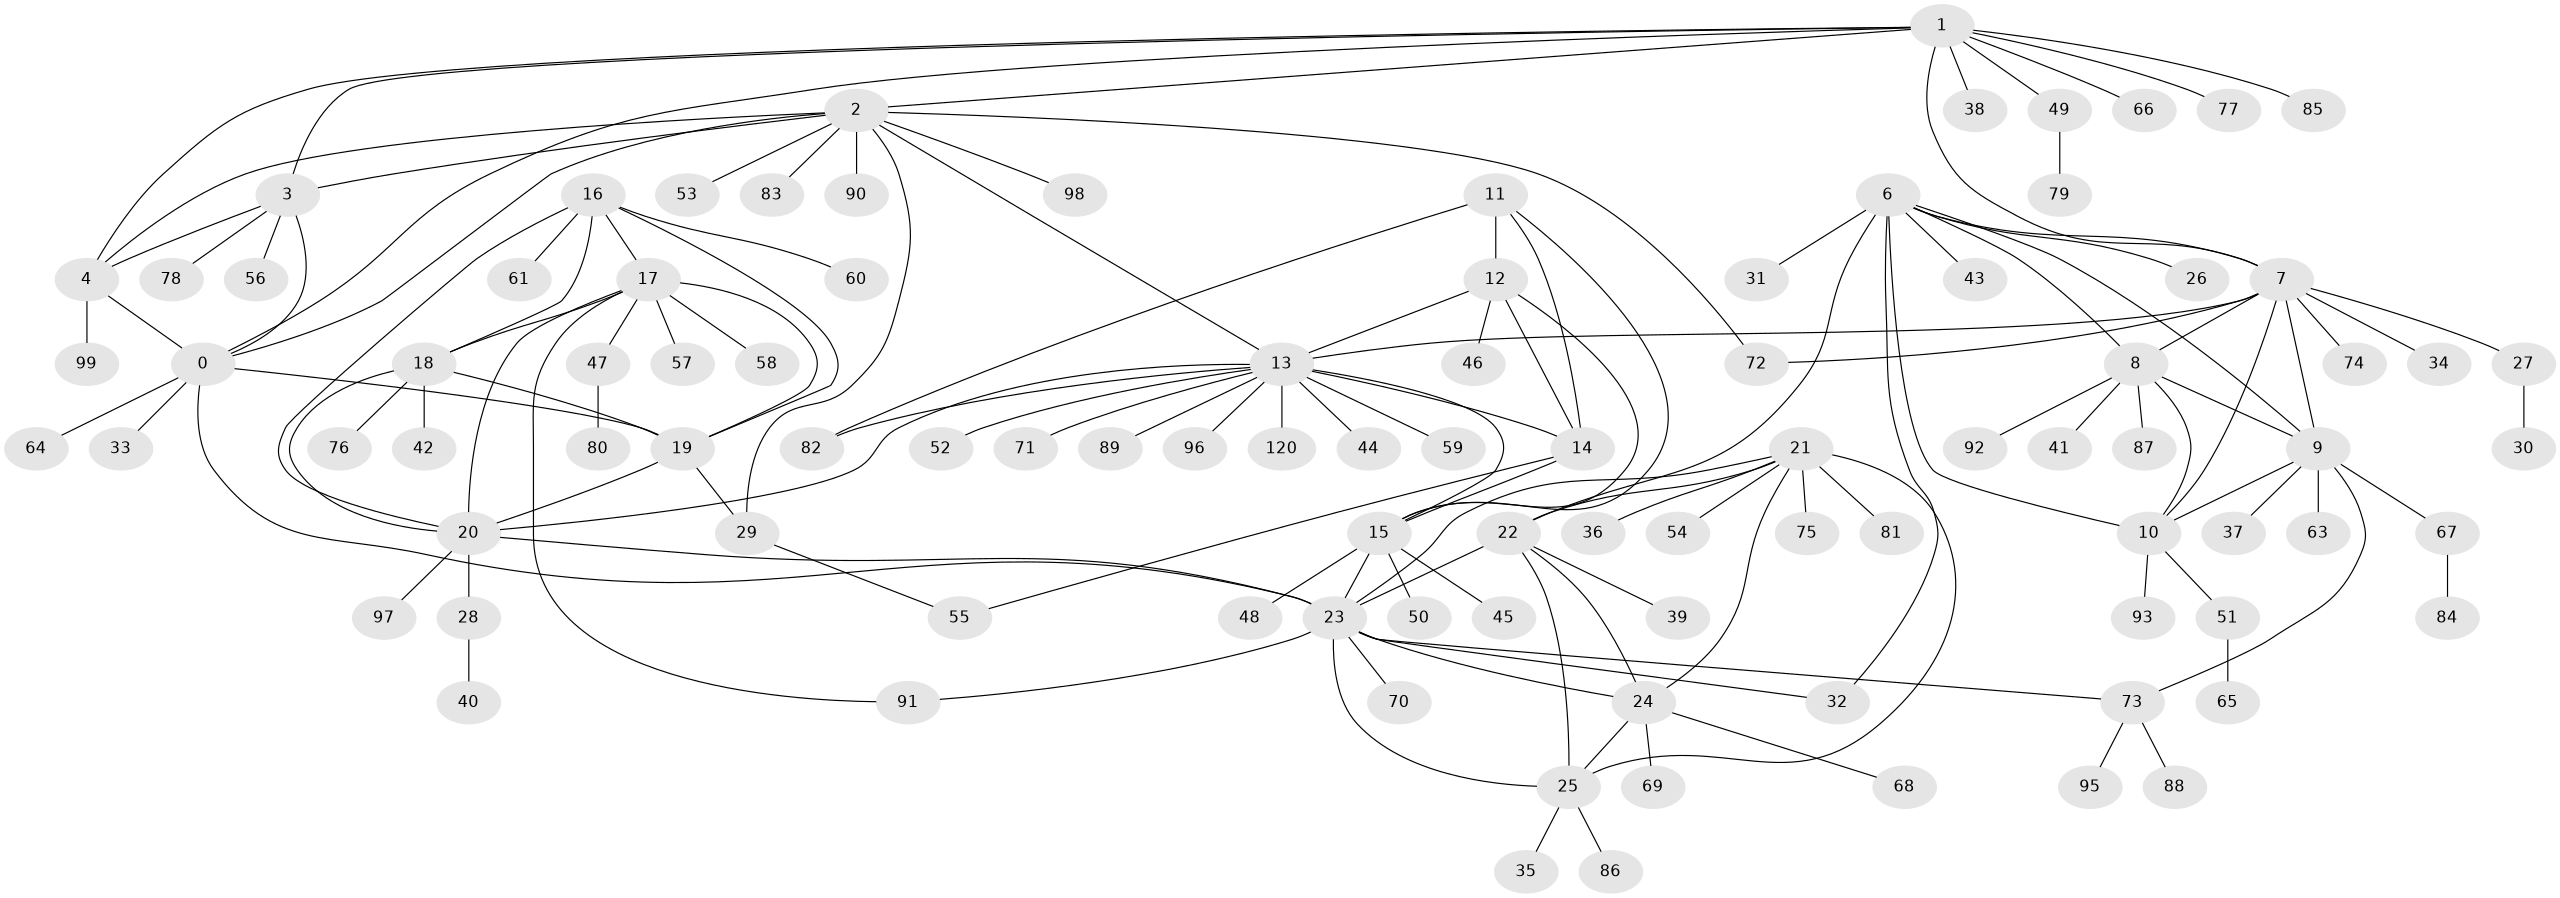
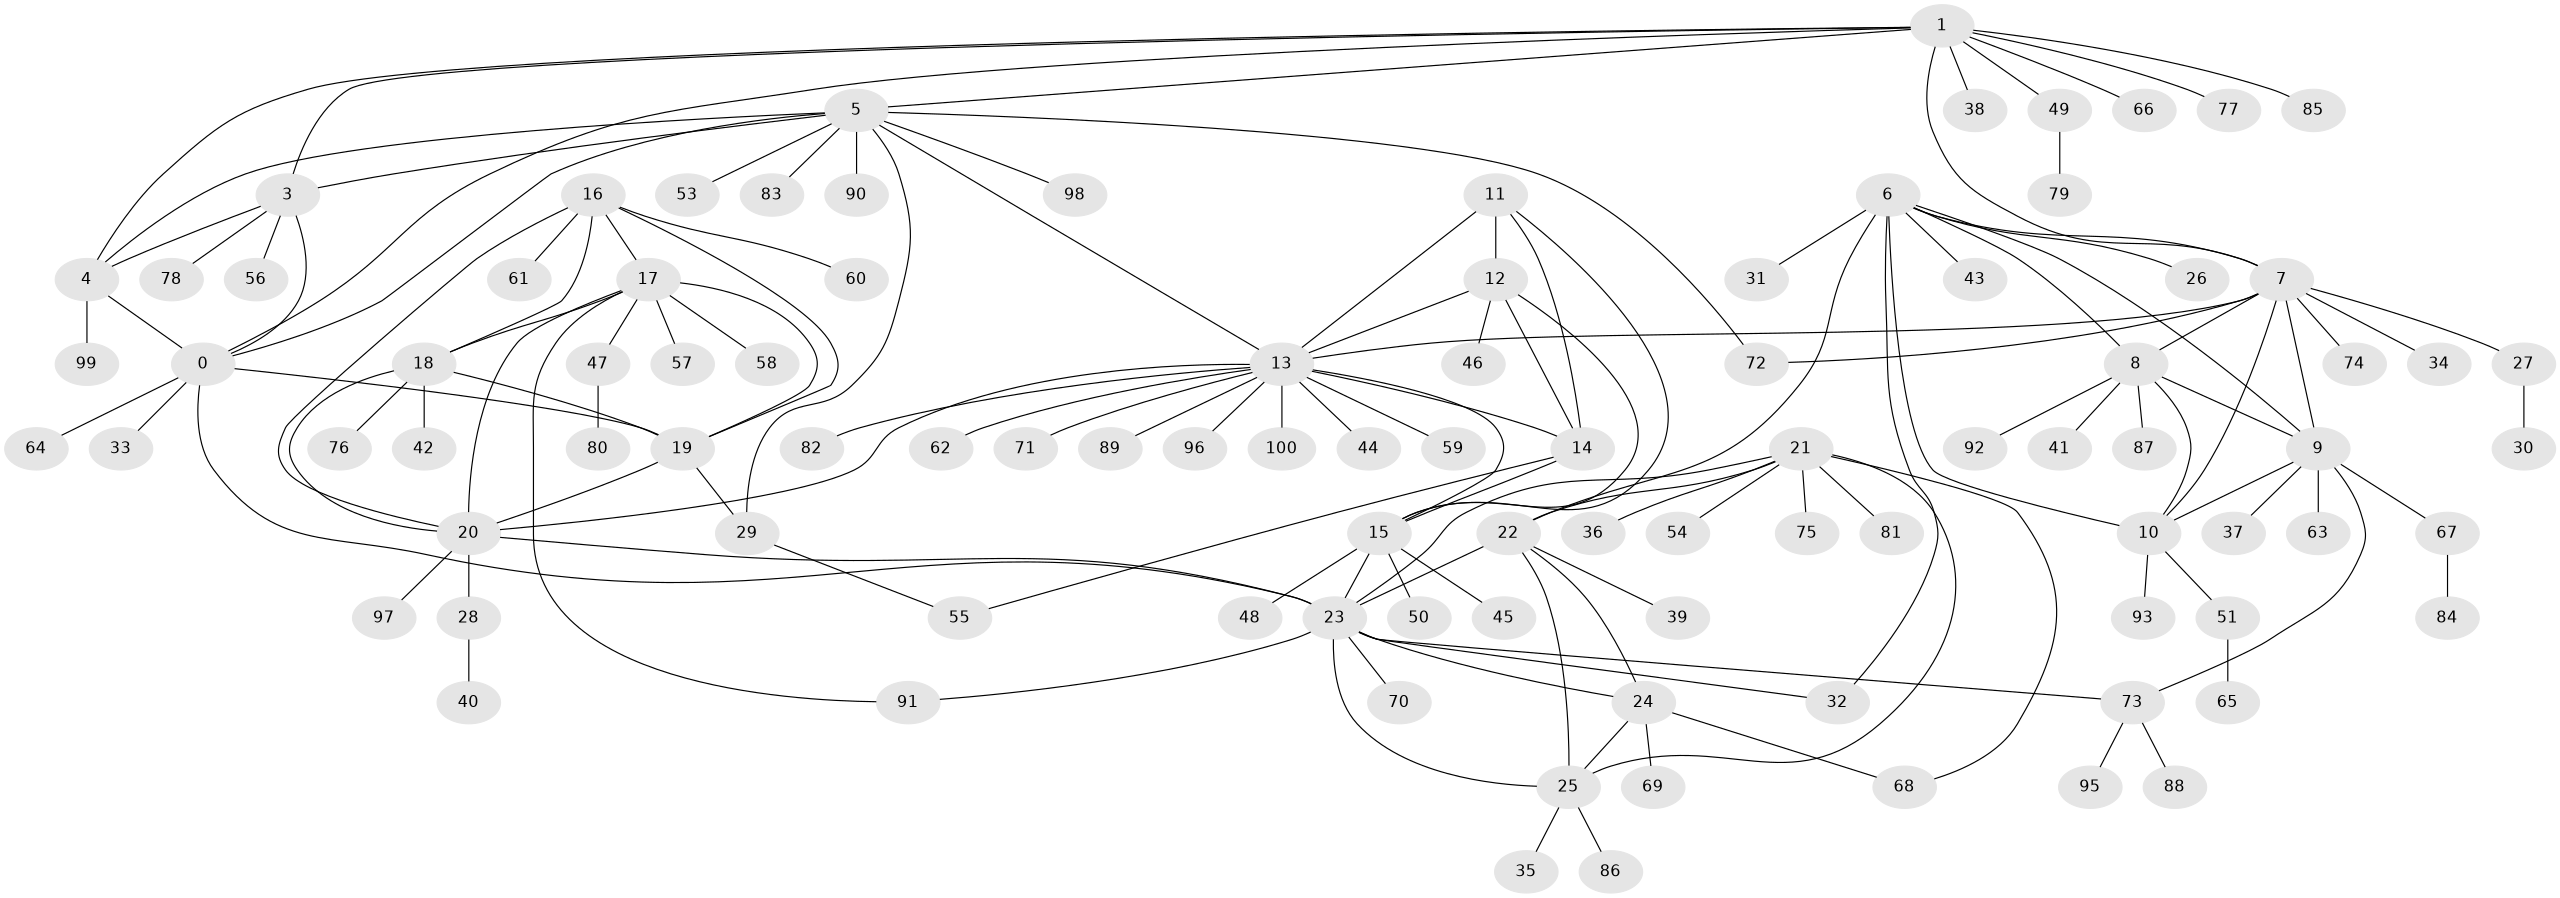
  graph {
    fontname="DejaVu Sans"
    node [color=gray90 fontname="DejaVu Sans" style=filled]
    edge [fontname="DejaVu Sans"]
    1
-   2
+   2 [label=5]
    3
    4
    n5 [label=0]
    7
    38
    49
    66
    77
    85
    13
    29
    53
    72
    83
    90
    98
    56
    78
    99
    19
    23
    33
    64
    8
    9
    10
    27
    34
    74
    79
    14
    15
    20
    44
    59
-   62 [label=52]
+   62
    71
    82
    89
    96
-   100 [label=120]
+   100
    55
    32
    73
    91
    24
    25
    70
    6
    22
    26
    31
    43
    41
    87
    92
    37
    63
    67
    51
    93
    39
    30
    84
    88
    95
    65
    11
    12
    46
    45
    48
    50
    28
    97
    16
    17
    18
    60
    61
    47
    57
    58
    42
    76
    80
    40
    21
    36
    54
    75
    81
    68
    69
    35
    86
    1 -- 2
    1 -- 3
    1 -- 4
    1 -- n5
    1 -- 7
    1 -- 38
    1 -- 49
    1 -- 66
    1 -- 77
    1 -- 85
    2 -- 3
    2 -- 4
    2 -- n5
    2 -- 13
    2 -- 29
    2 -- 53
    2 -- 72
    2 -- 83
    2 -- 90
    2 -- 98
    3 -- 4
    3 -- n5
    3 -- 56
    3 -- 78
    4 -- n5
    4 -- 99
    n5 -- 19
    n5 -- 23
    n5 -- 33
    n5 -- 64
    7 -- 13
    7 -- 72
    7 -- 8
    7 -- 9
    7 -- 10
    7 -- 27
    7 -- 34
    7 -- 74
    49 -- 79
    13 -- 14
    13 -- 15
    13 -- 20
    13 -- 44
    13 -- 59
    13 -- 62
    13 -- 71
    13 -- 82
    13 -- 89
    13 -- 96
    13 -- 100
    29 -- 55
    19 -- 29
    19 -- 20
    23 -- 32
    23 -- 73
    23 -- 91
    23 -- 24
    23 -- 25
    23 -- 70
    8 -- 9
    8 -- 10
    8 -- 41
    8 -- 87
    8 -- 92
    9 -- 10
    9 -- 73
    9 -- 37
    9 -- 63
    9 -- 67
    10 -- 51
    10 -- 93
    27 -- 30
    14 -- 15
    14 -- 55
    15 -- 23
    15 -- 45
    15 -- 48
    15 -- 50
    20 -- 23
    20 -- 28
    20 -- 97
    73 -- 88
    73 -- 95
    24 -- 25
    24 -- 68
    24 -- 69
    25 -- 35
    25 -- 86
    6 -- 7
    6 -- 8
    6 -- 9
    6 -- 10
    6 -- 32
    6 -- 22
    6 -- 26
    6 -- 31
    6 -- 43
    22 -- 23
    22 -- 24
    22 -- 25
    22 -- 39
    67 -- 84
    51 -- 65
-   11 -- 82
+   11 -- 13
    11 -- 14
    11 -- 15
    11 -- 12
    12 -- 13
    12 -- 14
    12 -- 15
    12 -- 46
    28 -- 40
    16 -- 19
    16 -- 20
    16 -- 17
    16 -- 18
    16 -- 60
    16 -- 61
    17 -- 19
    17 -- 20
    17 -- 91
    17 -- 18
    17 -- 47
    17 -- 57
    17 -- 58
    18 -- 19
    18 -- 20
    18 -- 42
    18 -- 76
    47 -- 80
    21 -- 23
-   21 -- 24
+   21 -- 68
    21 -- 25
    21 -- 22
    21 -- 36
    21 -- 54
    21 -- 75
    21 -- 81
  }
